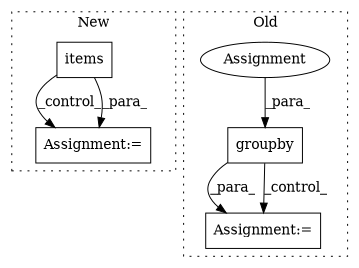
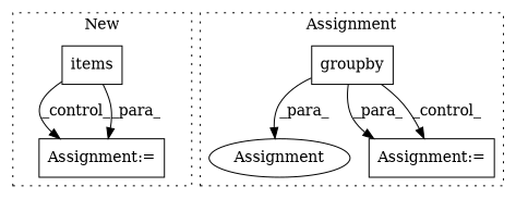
  digraph {
    node [a=32 l=1 shape=box]
    n1 [l=7 label=items s=8563]
    n2 [a=7 label="Assignment:=" s=8653]
    n3 [l="8,1" label=groupby s="8580,8598"]
    n4 [a=45 l=10 label=Assignment s=8588 shape=ellipse]
    n5 [a=7 label="Assignment:=" s=8617]
    subgraph cluster_1 {
      label=New
      style=dotted
      n1
      n2
    }
    subgraph cluster_2 {
-     label=Old
+     label=Assignment
      style=dotted
      n3
      n4
      n5
    }
    n1 -> n2 [label=_control_]
    n1 -> n2 [label=_para_]
    n3 -> n5 [label=_para_]
    n3 -> n5 [label=_control_]
-   n4 -> n3 [label=_para_]
+   n3 -> n4 [label=_para_]
  }
